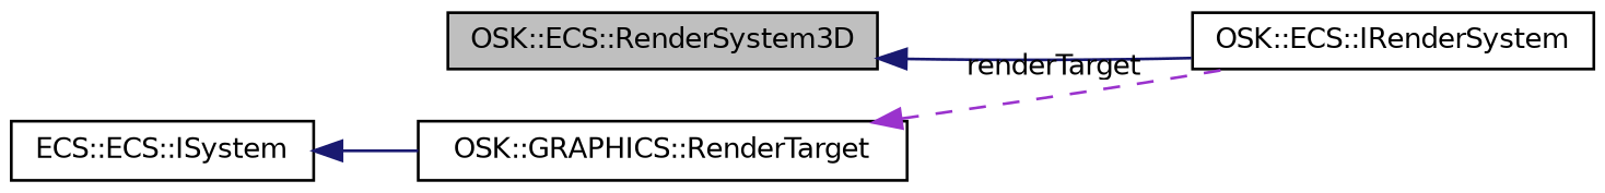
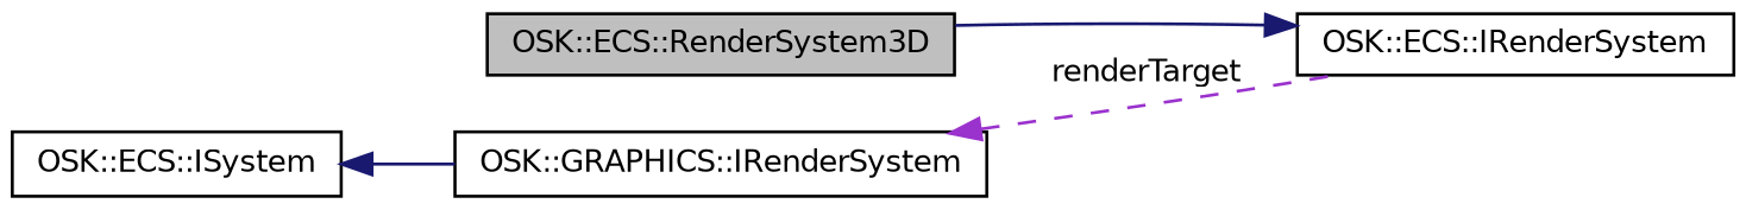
  digraph {
    rankdir=LR
    node [color=black fillcolor=white fontname=Helvetica fontsize=10 shape=record style=filled]
    edge [color=midnightblue dir=back fontname=Helvetica fontsize=10 labelfontname=Helvetica labelfontsize=10 style=solid]
    n1 [fillcolor=grey75 fontcolor=black height=0.2 label="OSK::ECS::RenderSystem3D" width=0.4]
    n2 [height=0.2 label="OSK::ECS::IRenderSystem" width=0.4]
-   n3 [height=0.2 label="ECS::ECS::ISystem" width=0.4]
-   n4 [height=0.2 label="OSK::GRAPHICS::RenderTarget" width=0.4]
-   n1 -> n2
+   n3 [height=0.2 label="OSK::ECS::ISystem" width=0.4]
+   n4 [height=0.2 label="OSK::GRAPHICS::IRenderSystem" width=0.4]
+   n2 -> n1
    n3 -> n4
    n4 -> n2 [color=darkorchid3 label=" renderTarget" style=dashed]
  }
